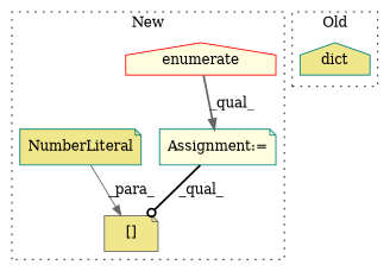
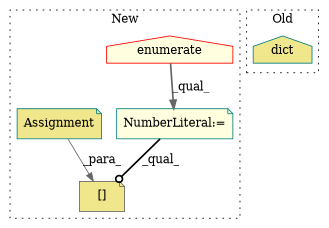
  digraph {
    node [a=32 color=teal fillcolor=khaki shape=note style=filled]
    edge [arrowhead=normal color=gray40 style=bold]
    n1 [color=red fillcolor=lightyellow l="10,1" label=enumerate s="2153,2175" shape=house]
    n2 [a=2 color=gray40 l="17,1" label="[]" s="2234,2252"]
-   n3 [a=7 fillcolor=lightyellow l="63,2" label="Assignment:=" s="2077,2176"]
-   n4 [a=34 l=1 label=NumberLiteral s=2251]
+   n3 [a=7 fillcolor=lightyellow l="63,2" label="NumberLiteral:=" s="2077,2176"]
+   n4 [a=34 l=1 label=Assignment s=2251]
    n5 [l="5,1" label=dict s="2005,2026" shape=house]
    subgraph cluster_1 {
      label=New
      style=dotted
      n1
      n2
      n3
      n4
    }
    subgraph cluster_2 {
      label=Old
      style=dotted
      n5
    }
    n1 -> n3 [label=_qual_]
    n3 -> n2 [arrowhead=odot color=black label=_qual_]
    n4 -> n2 [label=_para_ style=solid]
  }
